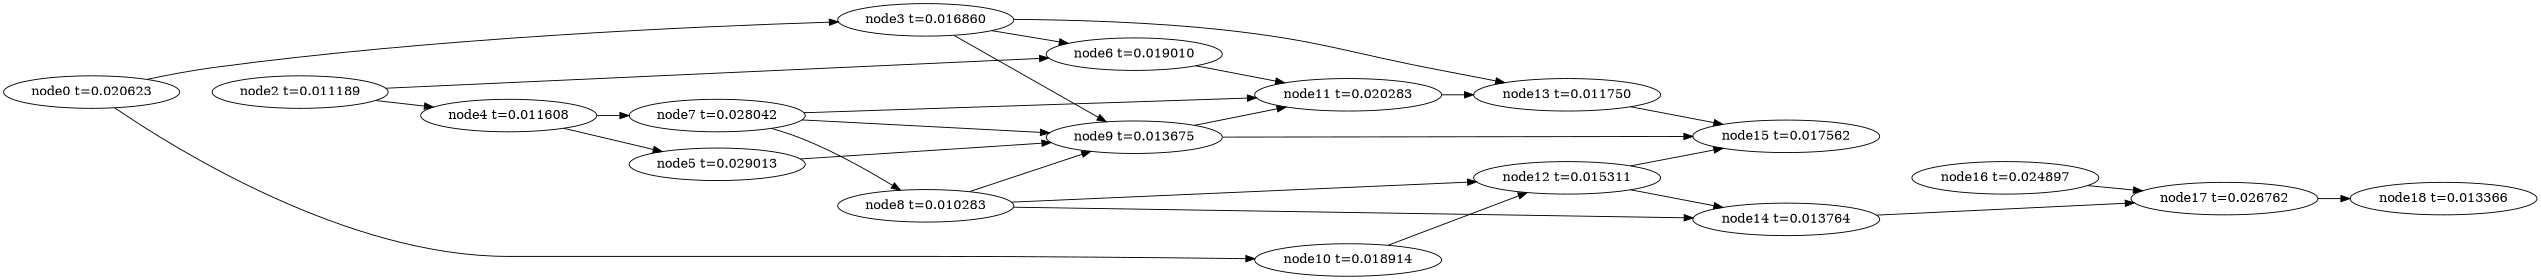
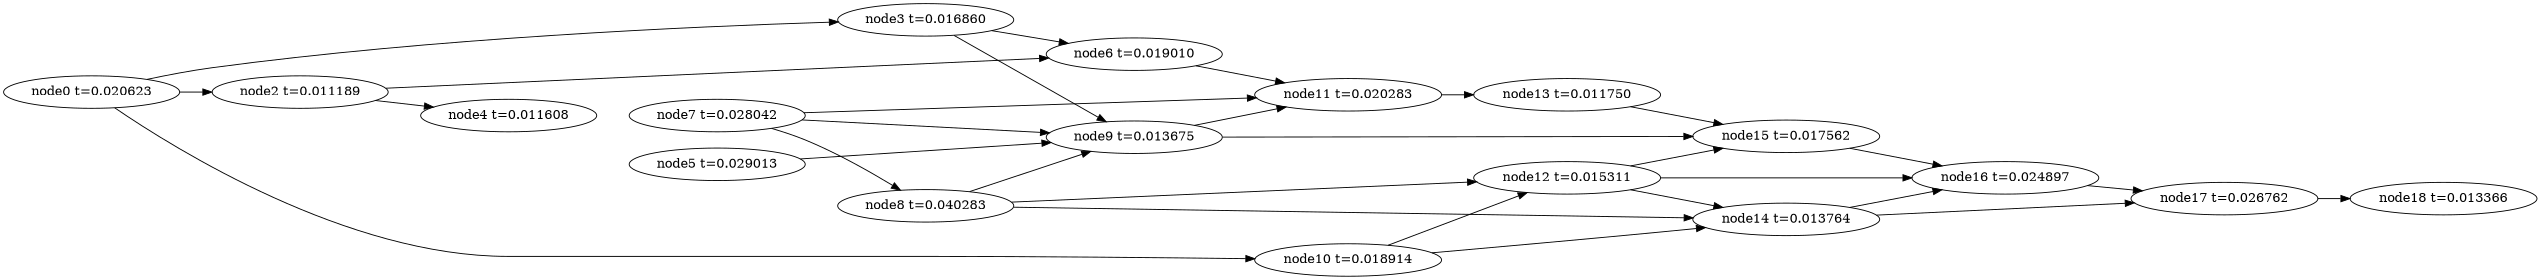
  digraph {
    rankdir=LR
    n1 [label="node18 t=0.013366"]
    n2 [label="node17 t=0.026762"]
    n3 [label="node16 t=0.024897"]
    n4 [label="node15 t=0.017562"]
    n5 [label="node14 t=0.013764"]
    n6 [label="node13 t=0.011750"]
    n7 [label="node12 t=0.015311"]
    n8 [label="node11 t=0.020283"]
    n9 [label="node10 t=0.018914"]
    n10 [label="node9 t=0.013675"]
-   n11 [label="node8 t=0.010283"]
+   n11 [label="node8 t=0.040283"]
    n12 [label="node7 t=0.028042"]
    n13 [label="node6 t=0.019010"]
    n14 [label="node5 t=0.029013"]
    n15 [label="node4 t=0.011608"]
    n16 [label="node3 t=0.016860"]
    n17 [label="node2 t=0.011189"]
    n18 [label="node0 t=0.020623"]
    n2 -> n1
    n3 -> n2
+   n4 -> n3
    n5 -> n2
+   n5 -> n3
    n6 -> n4
+   n7 -> n3
    n7 -> n4
    n7 -> n5
    n8 -> n6
+   n9 -> n5
    n9 -> n7
    n10 -> n4
    n10 -> n8
    n11 -> n5
    n11 -> n7
    n11 -> n10
    n12 -> n8
    n12 -> n10
    n12 -> n11
    n13 -> n8
    n14 -> n10
-   n15 -> n12
-   n15 -> n14
-   n16 -> n6
    n16 -> n10
    n16 -> n13
    n17 -> n13
    n17 -> n15
    n18 -> n9
    n18 -> n16
+   n18 -> n17
  }
